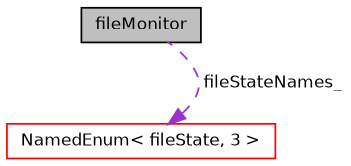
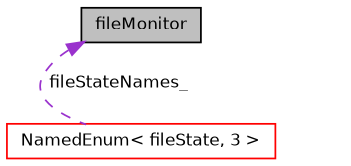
  digraph {
    node [fontname=Helvetica fontsize=10 shape=record]
    n1 [color=black fillcolor=grey75 fontcolor=black height=0.2 label=fileMonitor style=filled width=0.4]
    n2 [color=red height=0.2 label="NamedEnum\< fileState, 3 \>" width=0.4]
-   n2 -> n1 [color=darkorchid3 dir=back fontname=Helvetica fontsize=10 label=" fileStateNames_" labelfontname=Helvetica labelfontsize=10 style=dashed]
+   n1 -> n2 [color=darkorchid3 dir=back fontname=Helvetica fontsize=10 label=" fileStateNames_" labelfontname=Helvetica labelfontsize=10 style=dashed]
  }
